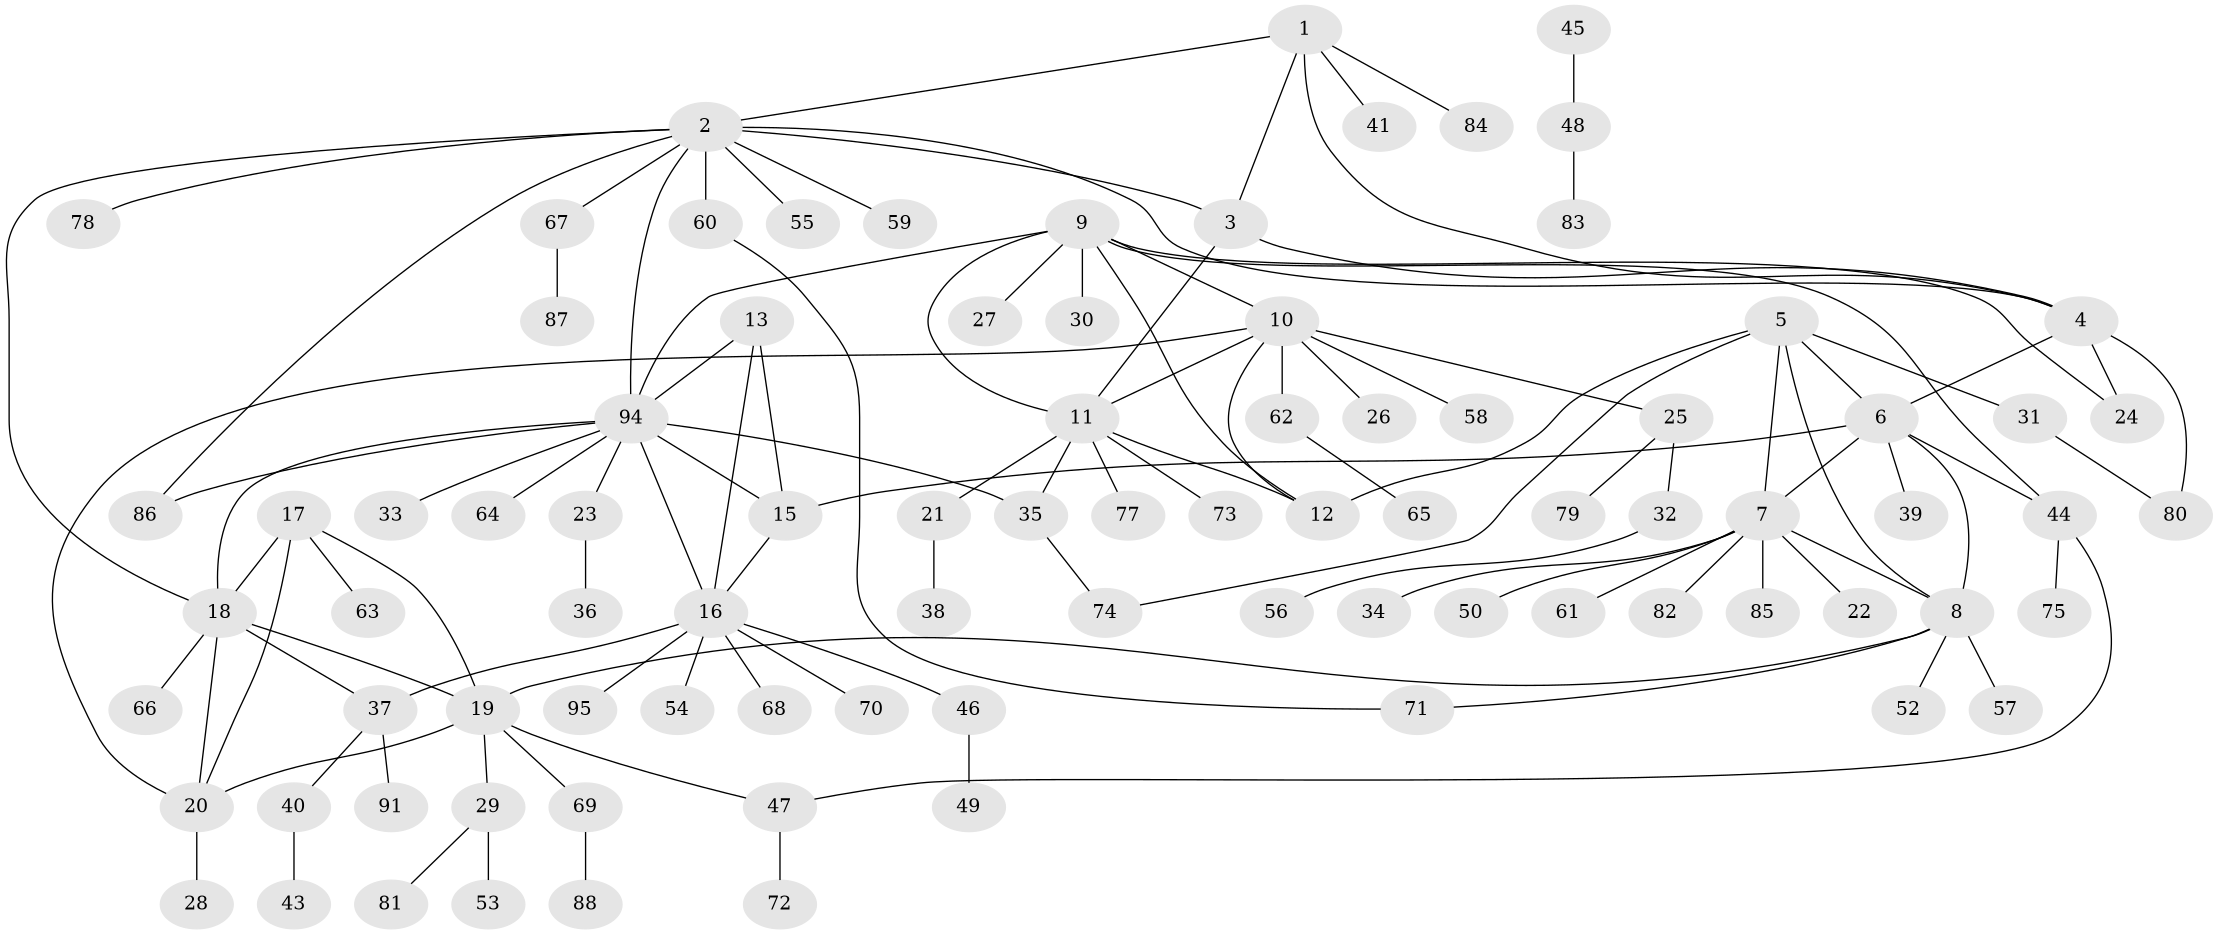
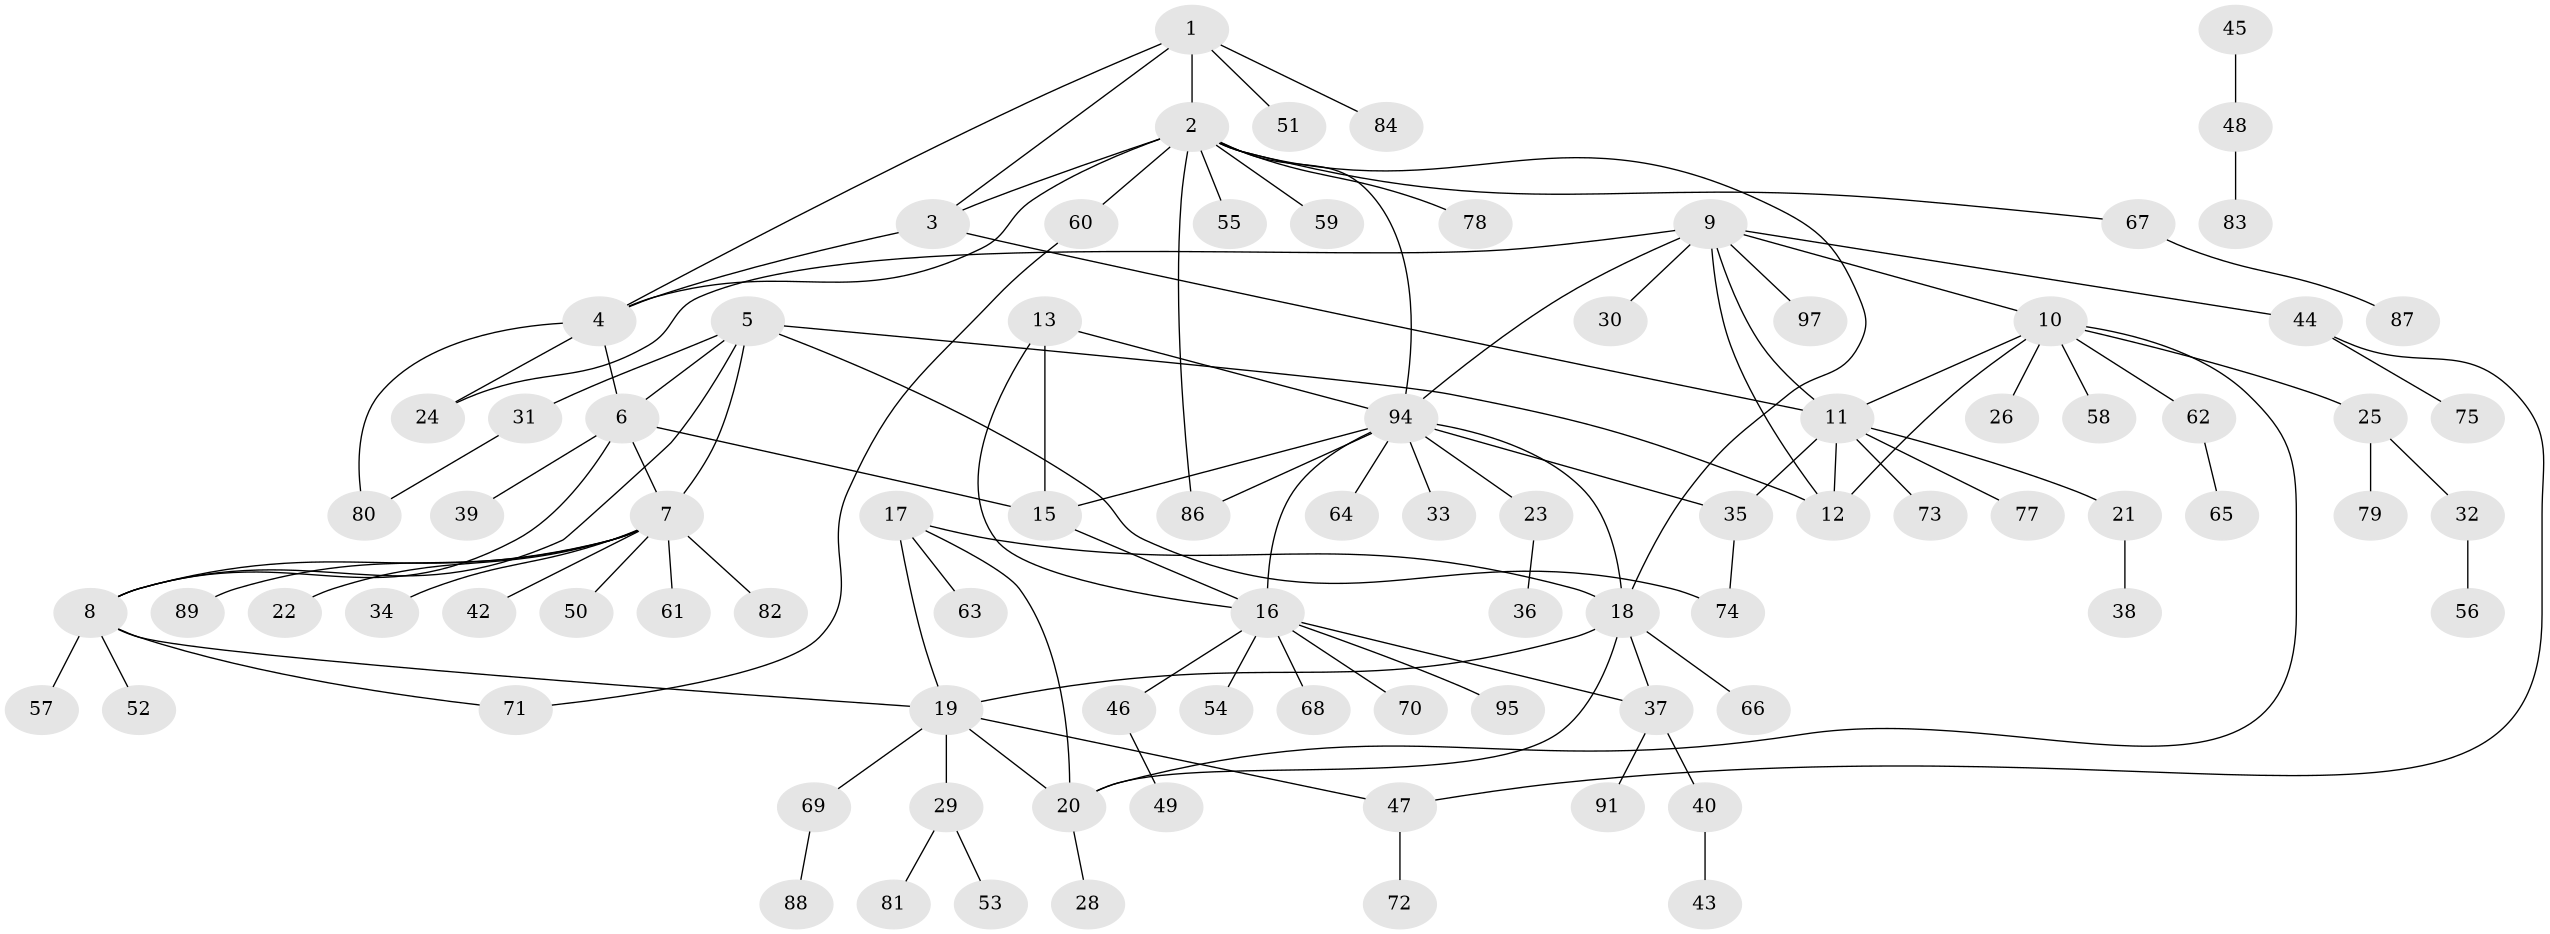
  graph {
    node [color=gray90 style=filled]
    1
    2
    3
    4
-   41
+   41 [label=51]
    84
    n7 [label=94]
    18
    55
    59
    60
    67
    78
    86
    11
    6
    24
    80
    15
    35
    16
    23
    33
    64
    19
    20
    37
    66
    71
    87
    12
    21
    73
    77
    7
    8
    39
    44
    5
    31
    74
    22
    34
+   42
    50
    61
    82
-   89 [label=85]
+   89
    52
    57
    47
    75
    29
    69
    9
    10
-   27
+   27 [label=97]
    30
    25
    26
    58
    62
    28
    32
    79
    45
    48
    65
    38
    13
    46
    54
    68
    70
    n75 [label=95]
    36
    40
    n78 [label=91]
    49
    17
    63
    53
    81
    72
    88
    56
    43
    83
    1 -- 2
    1 -- 3
    1 -- 4
    1 -- 41
    1 -- 84
    2 -- 3
    2 -- 4
    2 -- n7
    2 -- 18
    2 -- 55
    2 -- 59
    2 -- 60
    2 -- 67
    2 -- 78
    2 -- 86
    3 -- 4
    3 -- 11
    4 -- 6
    4 -- 24
    4 -- 80
    n7 -- 18
    n7 -- 86
    n7 -- 15
    n7 -- 35
    n7 -- 16
    n7 -- 23
    n7 -- 33
    n7 -- 64
    18 -- 19
    18 -- 20
    18 -- 37
    18 -- 66
    60 -- 71
    67 -- 87
    11 -- 35
    11 -- 12
    11 -- 21
    11 -- 73
    11 -- 77
    6 -- 15
    6 -- 7
    6 -- 8
    6 -- 39
-   6 -- 44
    15 -- 16
    35 -- 74
    16 -- 37
    16 -- 46
    16 -- 54
    16 -- 68
    16 -- 70
    16 -- n75
    23 -- 36
    19 -- 20
    19 -- 47
    19 -- 29
    19 -- 69
    20 -- 28
    37 -- 40
    37 -- n78
    21 -- 38
    7 -- 8
    7 -- 22
    7 -- 34
+   7 -- 42
    7 -- 50
    7 -- 61
    7 -- 82
    7 -- 89
    8 -- 19
    8 -- 71
    8 -- 52
    8 -- 57
    44 -- 47
    44 -- 75
    5 -- 6
    5 -- 12
    5 -- 7
    5 -- 8
    5 -- 31
    5 -- 74
    31 -- 80
    47 -- 72
    29 -- 53
    29 -- 81
    69 -- 88
    9 -- n7
    9 -- 11
    9 -- 24
    9 -- 12
    9 -- 44
    9 -- 10
    9 -- 27
    9 -- 30
    10 -- 11
    10 -- 20
    10 -- 12
    10 -- 25
    10 -- 26
    10 -- 58
    10 -- 62
    25 -- 32
    25 -- 79
    62 -- 65
    32 -- 56
    45 -- 48
    48 -- 83
    13 -- n7
    13 -- 15
    13 -- 16
    46 -- 49
    40 -- 43
    17 -- 18
    17 -- 19
    17 -- 20
    17 -- 63
  }
